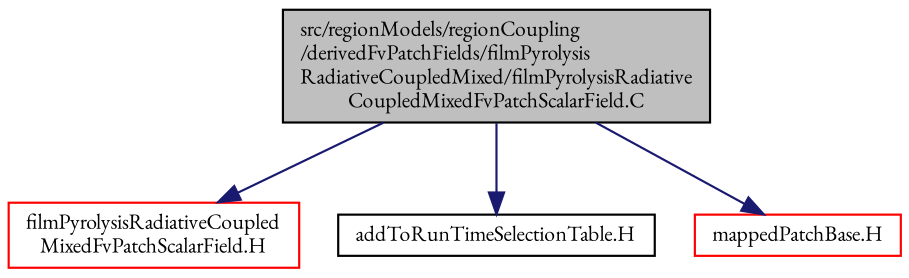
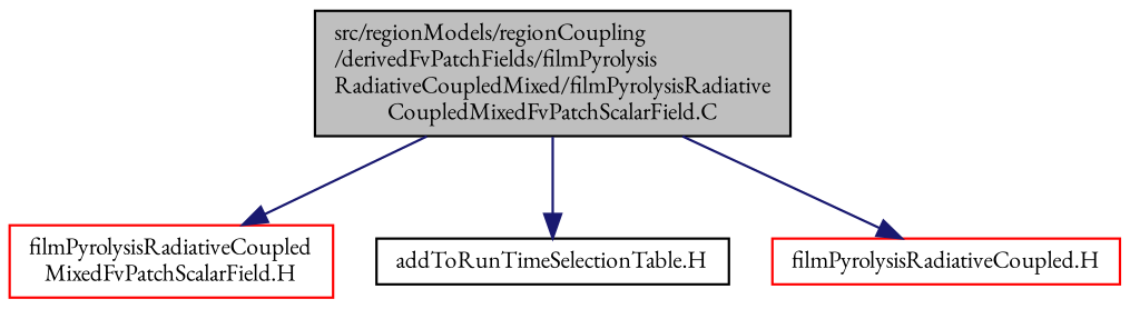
  digraph {
    fontname="EB Garamond"
    node [color=black fontname="EB Garamond" fontsize=10 shape=record]
    edge [color=midnightblue fontname="EB Garamond" fontsize=10 labelfontname=FreeSans labelfontsize=10 style=solid]
    n1 [fillcolor=grey75 fontcolor=black height=0.2 label="src/regionModels/regionCoupling\l/derivedFvPatchFields/filmPyrolysis\lRadiativeCoupledMixed/filmPyrolysisRadiative\lCoupledMixedFvPatchScalarField.C" style=filled width=0.4]
    n2 [color=red height=0.2 label="filmPyrolysisRadiativeCoupled\lMixedFvPatchScalarField.H" width=0.4]
    n3 [height=0.2 label="addToRunTimeSelectionTable.H" width=0.4]
-   n4 [color=red height=0.2 label="mappedPatchBase.H" width=0.4]
+   n4 [color=red height=0.2 label="filmPyrolysisRadiativeCoupled.H" width=0.4]
    n1 -> n2
    n1 -> n3
    n1 -> n4
  }
